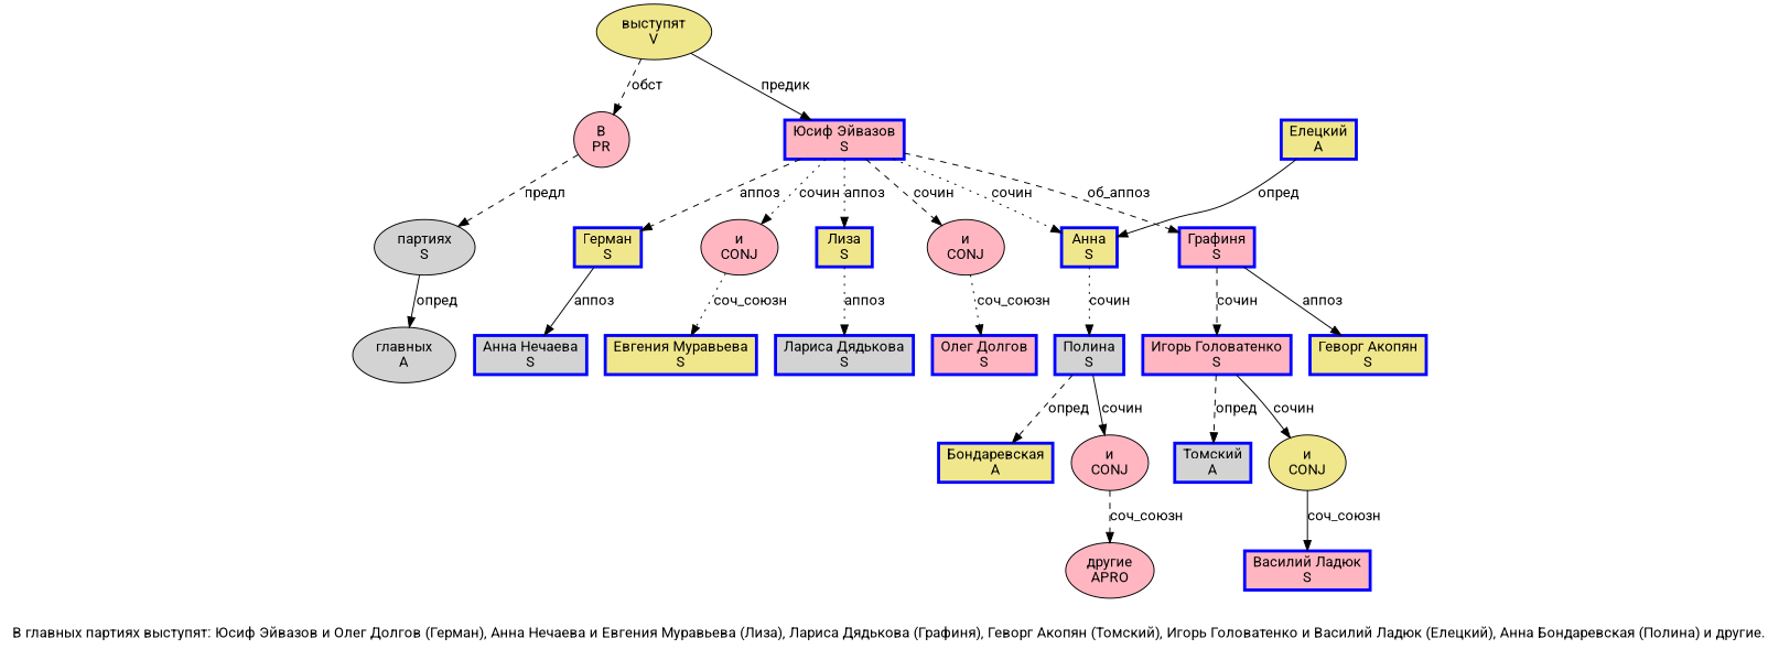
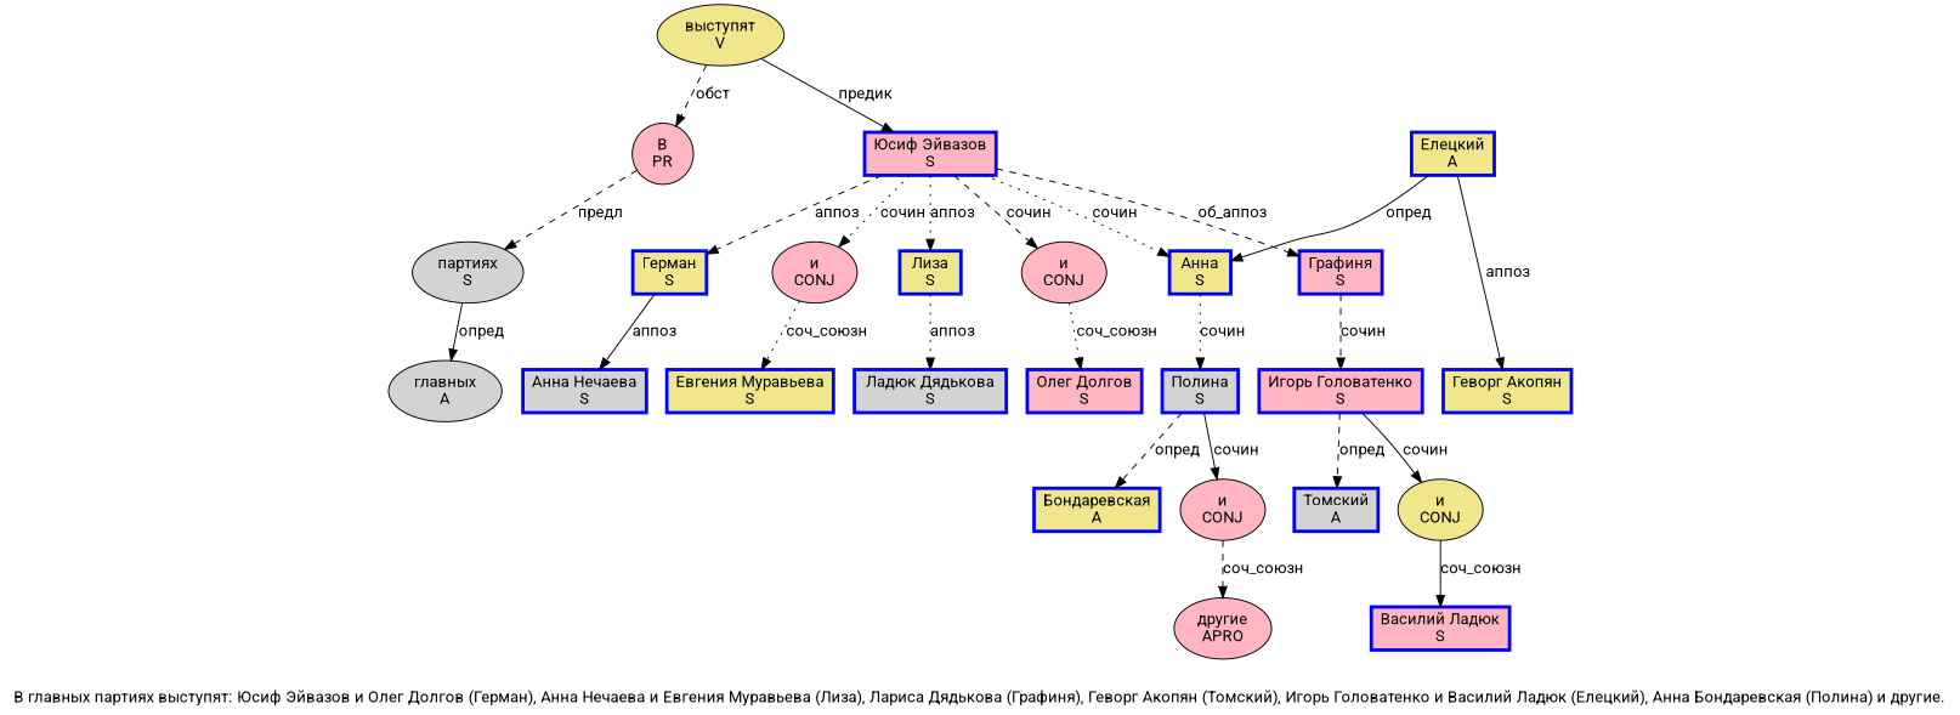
  digraph {
    fontname=Roboto
    label="В главных партиях выступят: Юсиф Эйвазов и Олег Долгов (Герман), Анна Нечаева и Евгения Муравьева (Лиза), Лариса Дядькова (Графиня), Геворг Акопян (Томский), Игорь Головатенко и Василий Ладюк (Елецкий), Анна Бондаревская (Полина) и другие."
    node [fillcolor=lightpink fontname=Roboto penwidth=3 shape=box style=filled color=blue]
    edge [fontname=Roboto style=dashed]
    n1 [label="В\nPR" penwidth=1 shape=ellipse color=""]
    n2 [fillcolor=lightgrey label="партиях\nS" penwidth=1 shape=ellipse color=""]
    n3 [fillcolor=lightgrey label="главных\nA" penwidth=1 shape=ellipse color=""]
    n4 [fillcolor=khaki label="выступят\nV" penwidth=1 shape=ellipse color=""]
    n5 [label="Юсиф Эйвазов\nS"]
    n6 [label="и\nCONJ" penwidth=1 shape=ellipse color=""]
    n7 [fillcolor=khaki label="Герман\nS"]
    n8 [label="и\nCONJ" penwidth=1 shape=ellipse color=""]
    n9 [fillcolor=khaki label="Лиза\nS"]
    n10 [label="Графиня\nS"]
    n11 [fillcolor=khaki label="Анна\nS"]
    n12 [label="Олег Долгов\nS"]
    n13 [fillcolor=lightgrey label="Анна Нечаева\nS"]
    n14 [fillcolor=khaki label="Евгения Муравьева\nS"]
-   n15 [fillcolor=lightgrey label="Лариса Дядькова\nS"]
+   n15 [fillcolor=lightgrey label="Ладюк Дядькова\nS"]
    n16 [fillcolor=khaki label="Геворг Акопян\nS"]
    n17 [label="Игорь Головатенко\nS"]
    n18 [fillcolor=lightgrey label="Полина\nS"]
    n19 [fillcolor=lightgrey label="Томский\nA"]
    n20 [fillcolor=khaki label="и\nCONJ" penwidth=1 shape=ellipse color=""]
    n21 [label="Василий Ладюк\nS"]
    n22 [fillcolor=khaki label="Елецкий\nA"]
    n23 [fillcolor=khaki label="Бондаревская\nA"]
    n24 [label="и\nCONJ" penwidth=1 shape=ellipse color=""]
    n25 [label="другие\nAPRO" penwidth=1 shape=ellipse color=""]
    n1 -> n2 [label="предл"]
    n2 -> n3 [label="опред" style=solid]
    n4 -> n1 [label="обст"]
    n4 -> n5 [label="предик" style=solid]
    n5 -> n6 [label="сочин"]
    n5 -> n7 [label="аппоз"]
    n5 -> n8 [label="сочин" style=dotted]
    n5 -> n9 [label="аппоз" style=dotted]
    n5 -> n10 [label="об_аппоз"]
    n5 -> n11 [label="сочин" style=dotted]
    n6 -> n12 [label="соч_союзн" style=dotted]
    n7 -> n13 [label="аппоз" style=solid]
    n8 -> n14 [label="соч_союзн" style=dotted]
    n9 -> n15 [label="аппоз" style=dotted]
-   n10 -> n16 [label="аппоз" style=solid]
+   n22 -> n16 [label="аппоз" style=solid]
    n10 -> n17 [label="сочин"]
    n11 -> n18 [label="сочин" style=dotted]
    n17 -> n19 [label="опред"]
    n17 -> n20 [label="сочин" style=solid]
    n18 -> n23 [label="опред"]
    n18 -> n24 [label="сочин" style=solid]
    n20 -> n21 [label="соч_союзн" style=solid]
    n22 -> n11 [label="опред" style=solid]
    n24 -> n25 [label="соч_союзн"]
  }
